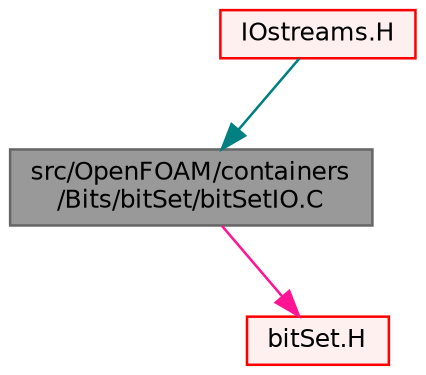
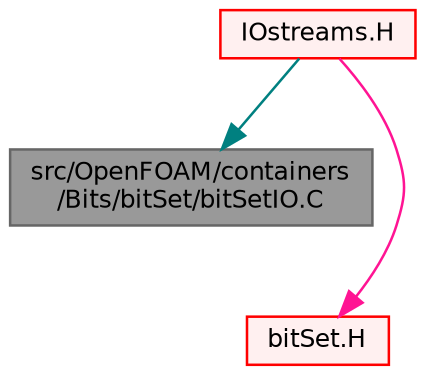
  digraph {
    node [color=red fillcolor="#FFF0F0" fontname=Helvetica fontsize=10 shape=box style=filled]
    edge [fontname=Helvetica fontsize=10 labelfontname=Helvetica labelfontsize=10 style=solid]
    n1 [color=gray40 fillcolor=grey60 fontcolor=black height=0.2 label="src/OpenFOAM/containers\l/Bits/bitSet/bitSetIO.C" width=0.4]
    n2 [height=0.2 label="bitSet.H" width=0.4]
    n3 [height=0.2 label="IOstreams.H" width=0.4]
-   n1 -> n2 [color=deeppink]
+   n3 -> n2 [color=deeppink]
    n3 -> n1 [color=teal]
  }
